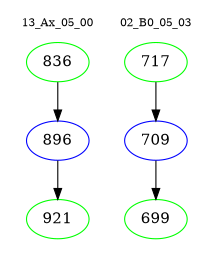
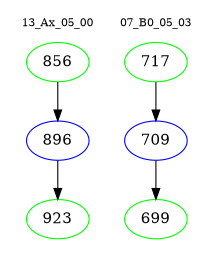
  digraph {
    node [color=green]
    edge [color=black]
    n1 [color=blue label=896]
-   n2 [label=836]
-   n3 [label=921]
+   n2 [label=856]
+   n3 [label=923]
    n4 [color=blue label=709]
    n5 [label=699]
    n6 [label=717]
    subgraph cluster_1 {
      color=white
      fontsize=10
      label="13_Ax_05_00"
      n1
      n2
      n3
    }
    subgraph cluster_2 {
      color=white
      fontsize=10
-     label="02_B0_05_03"
+     label="07_B0_05_03"
      n4
      n5
      n6
    }
    n1 -> n3
    n2 -> n1
    n4 -> n5
    n6 -> n4
  }
